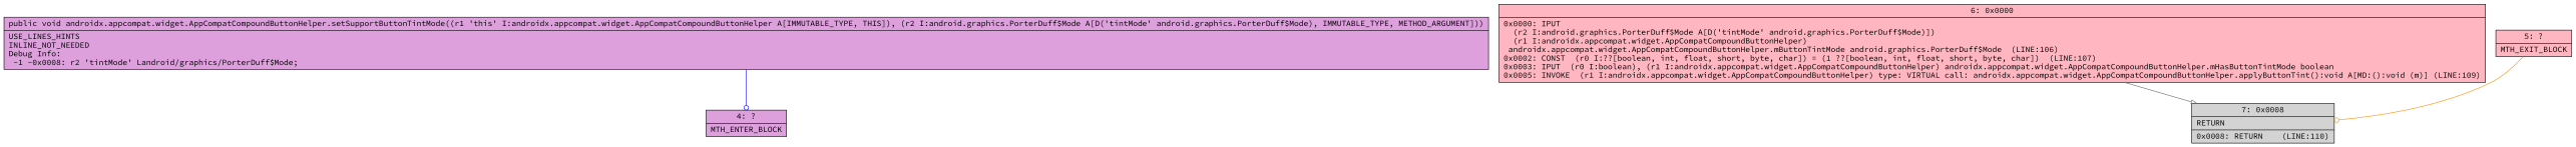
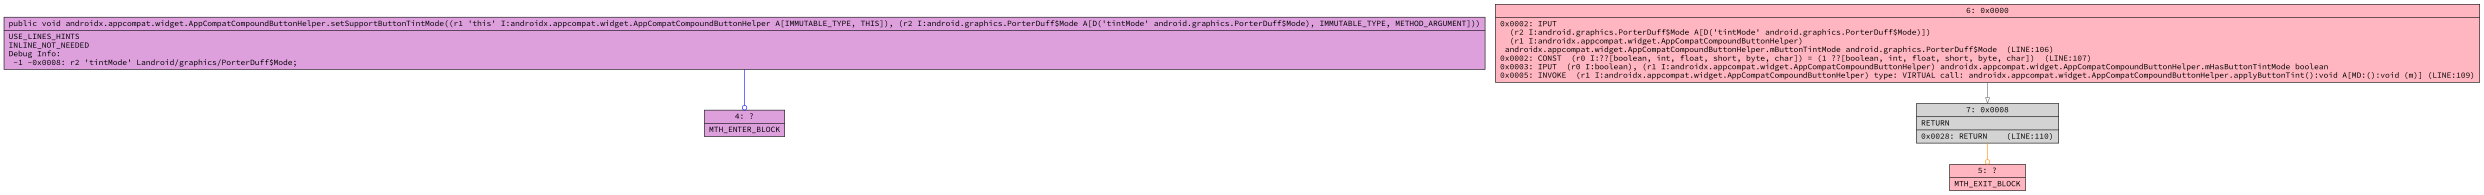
  digraph {
    fontname="Source Code Pro"
    node [fillcolor=plum fontname="Source Code Pro" shape=record style=filled]
    edge [arrowhead=odot fontname="Source Code Pro"]
    n1 [label="{4\:\ ?|MTH_ENTER_BLOCK\l}"]
-   n2 [fillcolor=lightpink label="{6\:\ 0x0000|0x0000: IPUT  \l  (r2 I:android.graphics.PorterDuff$Mode A[D('tintMode' android.graphics.PorterDuff$Mode)])\l  (r1 I:androidx.appcompat.widget.AppCompatCompoundButtonHelper)\l androidx.appcompat.widget.AppCompatCompoundButtonHelper.mButtonTintMode android.graphics.PorterDuff$Mode  (LINE:106)\l0x0002: CONST  (r0 I:??[boolean, int, float, short, byte, char]) = (1 ??[boolean, int, float, short, byte, char])  (LINE:107)\l0x0003: IPUT  (r0 I:boolean), (r1 I:androidx.appcompat.widget.AppCompatCompoundButtonHelper) androidx.appcompat.widget.AppCompatCompoundButtonHelper.mHasButtonTintMode boolean \l0x0005: INVOKE  (r1 I:androidx.appcompat.widget.AppCompatCompoundButtonHelper) type: VIRTUAL call: androidx.appcompat.widget.AppCompatCompoundButtonHelper.applyButtonTint():void A[MD:():void (m)] (LINE:109)\l}"]
-   n3 [fillcolor=lightgrey label="{7\:\ 0x0008|RETURN\l|0x0008: RETURN    (LINE:110)\l}"]
+   n2 [fillcolor=lightpink label="{6\:\ 0x0000|0x0002: IPUT  \l  (r2 I:android.graphics.PorterDuff$Mode A[D('tintMode' android.graphics.PorterDuff$Mode)])\l  (r1 I:androidx.appcompat.widget.AppCompatCompoundButtonHelper)\l androidx.appcompat.widget.AppCompatCompoundButtonHelper.mButtonTintMode android.graphics.PorterDuff$Mode  (LINE:106)\l0x0002: CONST  (r0 I:??[boolean, int, float, short, byte, char]) = (1 ??[boolean, int, float, short, byte, char])  (LINE:107)\l0x0003: IPUT  (r0 I:boolean), (r1 I:androidx.appcompat.widget.AppCompatCompoundButtonHelper) androidx.appcompat.widget.AppCompatCompoundButtonHelper.mHasButtonTintMode boolean \l0x0005: INVOKE  (r1 I:androidx.appcompat.widget.AppCompatCompoundButtonHelper) type: VIRTUAL call: androidx.appcompat.widget.AppCompatCompoundButtonHelper.applyButtonTint():void A[MD:():void (m)] (LINE:109)\l}"]
+   n3 [fillcolor=lightgrey label="{7\:\ 0x0008|RETURN\l|0x0028: RETURN    (LINE:110)\l}"]
    n4 [fillcolor=lightpink label="{5\:\ ?|MTH_EXIT_BLOCK\l}"]
    n5 [label="{public void androidx.appcompat.widget.AppCompatCompoundButtonHelper.setSupportButtonTintMode((r1 'this' I:androidx.appcompat.widget.AppCompatCompoundButtonHelper A[IMMUTABLE_TYPE, THIS]), (r2 I:android.graphics.PorterDuff$Mode A[D('tintMode' android.graphics.PorterDuff$Mode), IMMUTABLE_TYPE, METHOD_ARGUMENT]))  | USE_LINES_HINTS\lINLINE_NOT_NEEDED\lDebug Info:\l  \-1 \-0x0008: r2 'tintMode' Landroid\/graphics\/PorterDuff$Mode;\l}"]
    n2 -> n3 [arrowhead=onormal color=gray40]
-   n4 -> n3 [color=darkorange]
+   n3 -> n4 [color=darkorange]
    n5 -> n1 [color=blue]
  }
